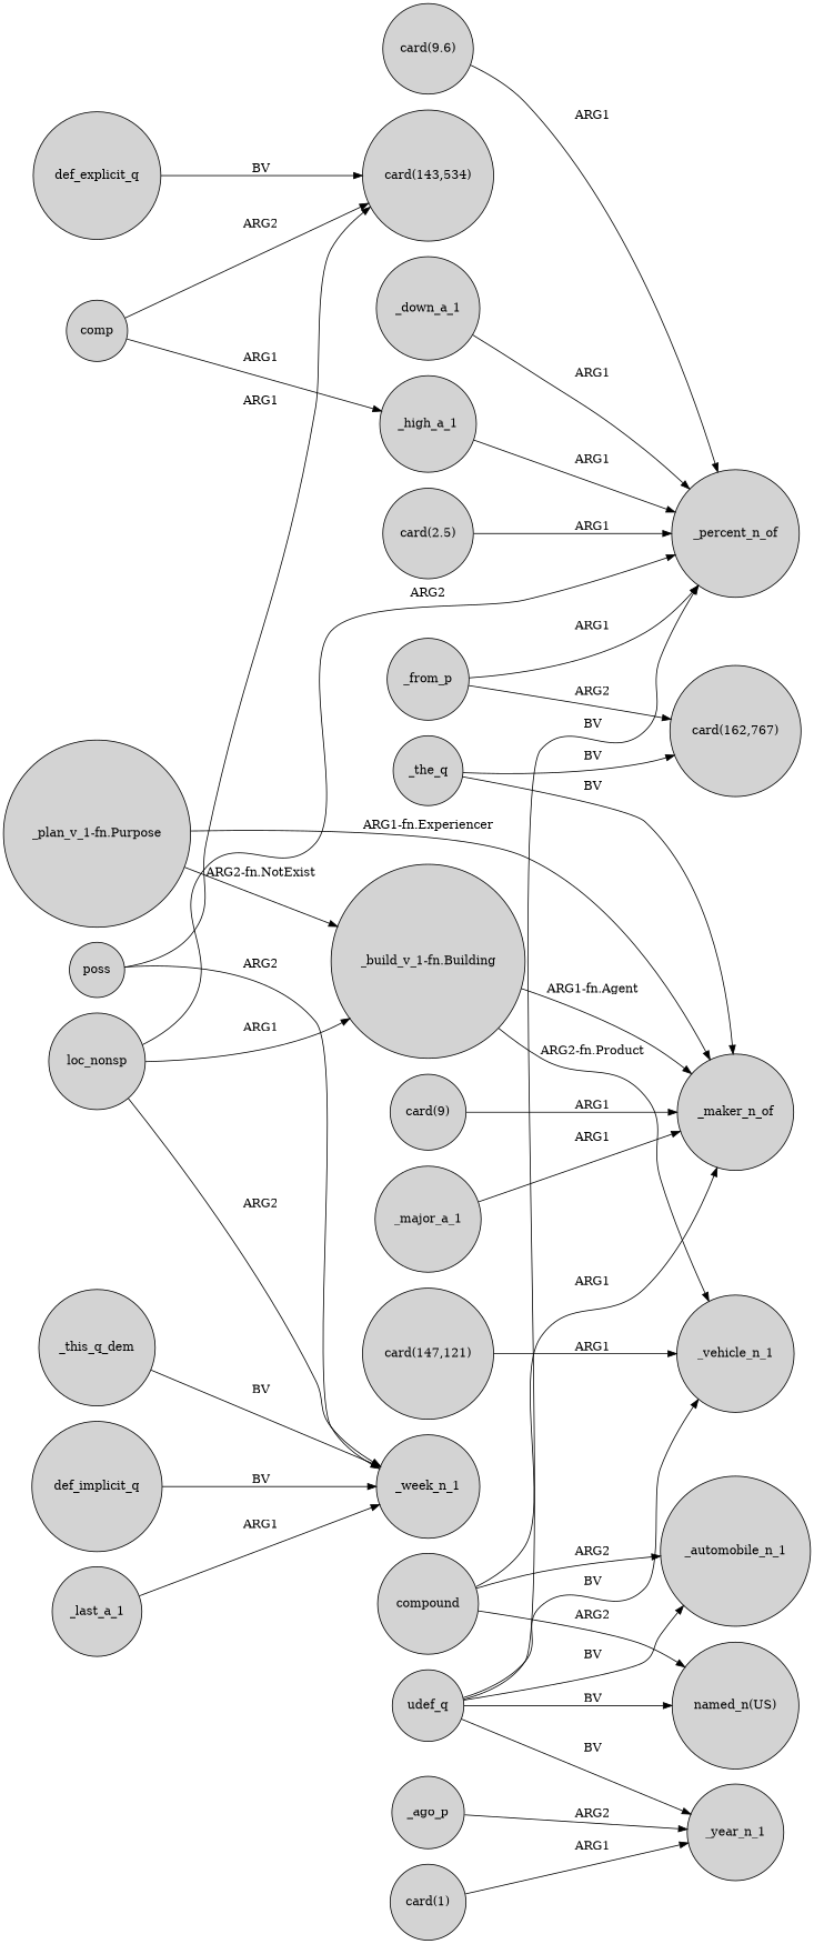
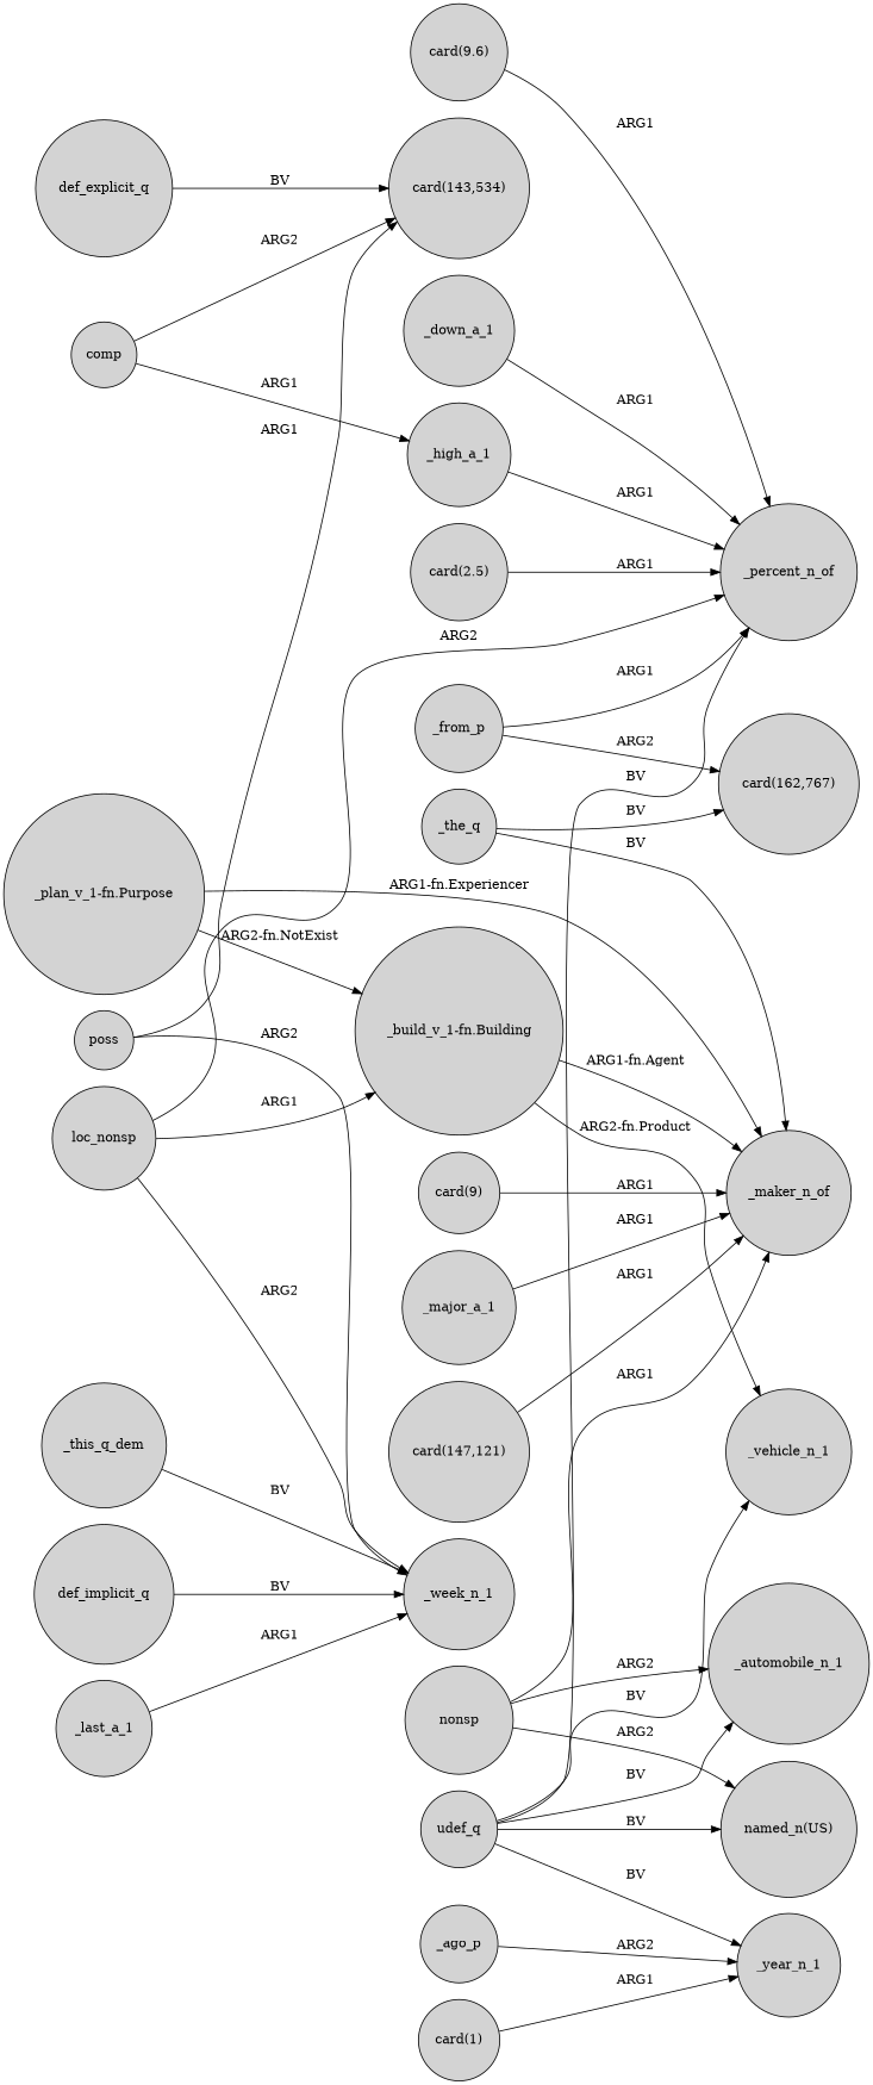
  digraph {
    rankdir=LR
    node [shape=circle style=filled]
    "_build_v_1-fn.Building"
    _vehicle_n_1
    _maker_n_of
    "card(9)"
    loc_nonsp
    _percent_n_of
    _week_n_1
    _high_a_1
    udef_q
    "named_n(US)"
    _automobile_n_1
    _year_n_1
    def_implicit_q
    "_plan_v_1-fn.Purpose"
    def_explicit_q
    "card(143,534)"
-   compound
+   compound [label=nonsp]
    _major_a_1
    comp
    _the_q
    "card(162,767)"
    "card(147,121)"
    poss
    "card(2.5)"
    _this_q_dem
    _ago_p
    _from_p
    _last_a_1
    "card(9.6)"
    "card(1)"
    _down_a_1
    "_build_v_1-fn.Building" -> _vehicle_n_1 [label="ARG2-fn.Product"]
    "_build_v_1-fn.Building" -> _maker_n_of [label="ARG1-fn.Agent"]
    "card(9)" -> _maker_n_of [label=ARG1]
    loc_nonsp -> "_build_v_1-fn.Building" [label=ARG1]
    loc_nonsp -> _percent_n_of [label=ARG2]
    loc_nonsp -> _week_n_1 [label=ARG2]
    _high_a_1 -> _percent_n_of [label=ARG1]
    udef_q -> _vehicle_n_1 [label=BV]
    udef_q -> _percent_n_of [label=BV]
    udef_q -> "named_n(US)" [label=BV]
    udef_q -> _automobile_n_1 [label=BV]
    udef_q -> _year_n_1 [label=BV]
    def_implicit_q -> _week_n_1 [label=BV]
    "_plan_v_1-fn.Purpose" -> "_build_v_1-fn.Building" [label="ARG2-fn.NotExist"]
    "_plan_v_1-fn.Purpose" -> _maker_n_of [label="ARG1-fn.Experiencer"]
    def_explicit_q -> "card(143,534)" [label=BV]
    compound -> _maker_n_of [label=ARG1]
    compound -> "named_n(US)" [label=ARG2]
    compound -> _automobile_n_1 [label=ARG2]
    _major_a_1 -> _maker_n_of [label=ARG1]
    comp -> _high_a_1 [label=ARG1]
    comp -> "card(143,534)" [label=ARG2]
    _the_q -> _maker_n_of [label=BV]
    _the_q -> "card(162,767)" [label=BV]
-   "card(147,121)" -> _vehicle_n_1 [label=ARG1]
+   "card(147,121)" -> _maker_n_of [label=ARG1]
    poss -> _week_n_1 [label=ARG2]
    poss -> "card(143,534)" [label=ARG1]
    "card(2.5)" -> _percent_n_of [label=ARG1]
    _this_q_dem -> _week_n_1 [label=BV]
    _ago_p -> _year_n_1 [label=ARG2]
    _from_p -> _percent_n_of [label=ARG1]
    _from_p -> "card(162,767)" [label=ARG2]
    _last_a_1 -> _week_n_1 [label=ARG1]
    "card(9.6)" -> _percent_n_of [label=ARG1]
    "card(1)" -> _year_n_1 [label=ARG1]
    _down_a_1 -> _percent_n_of [label=ARG1]
  }
